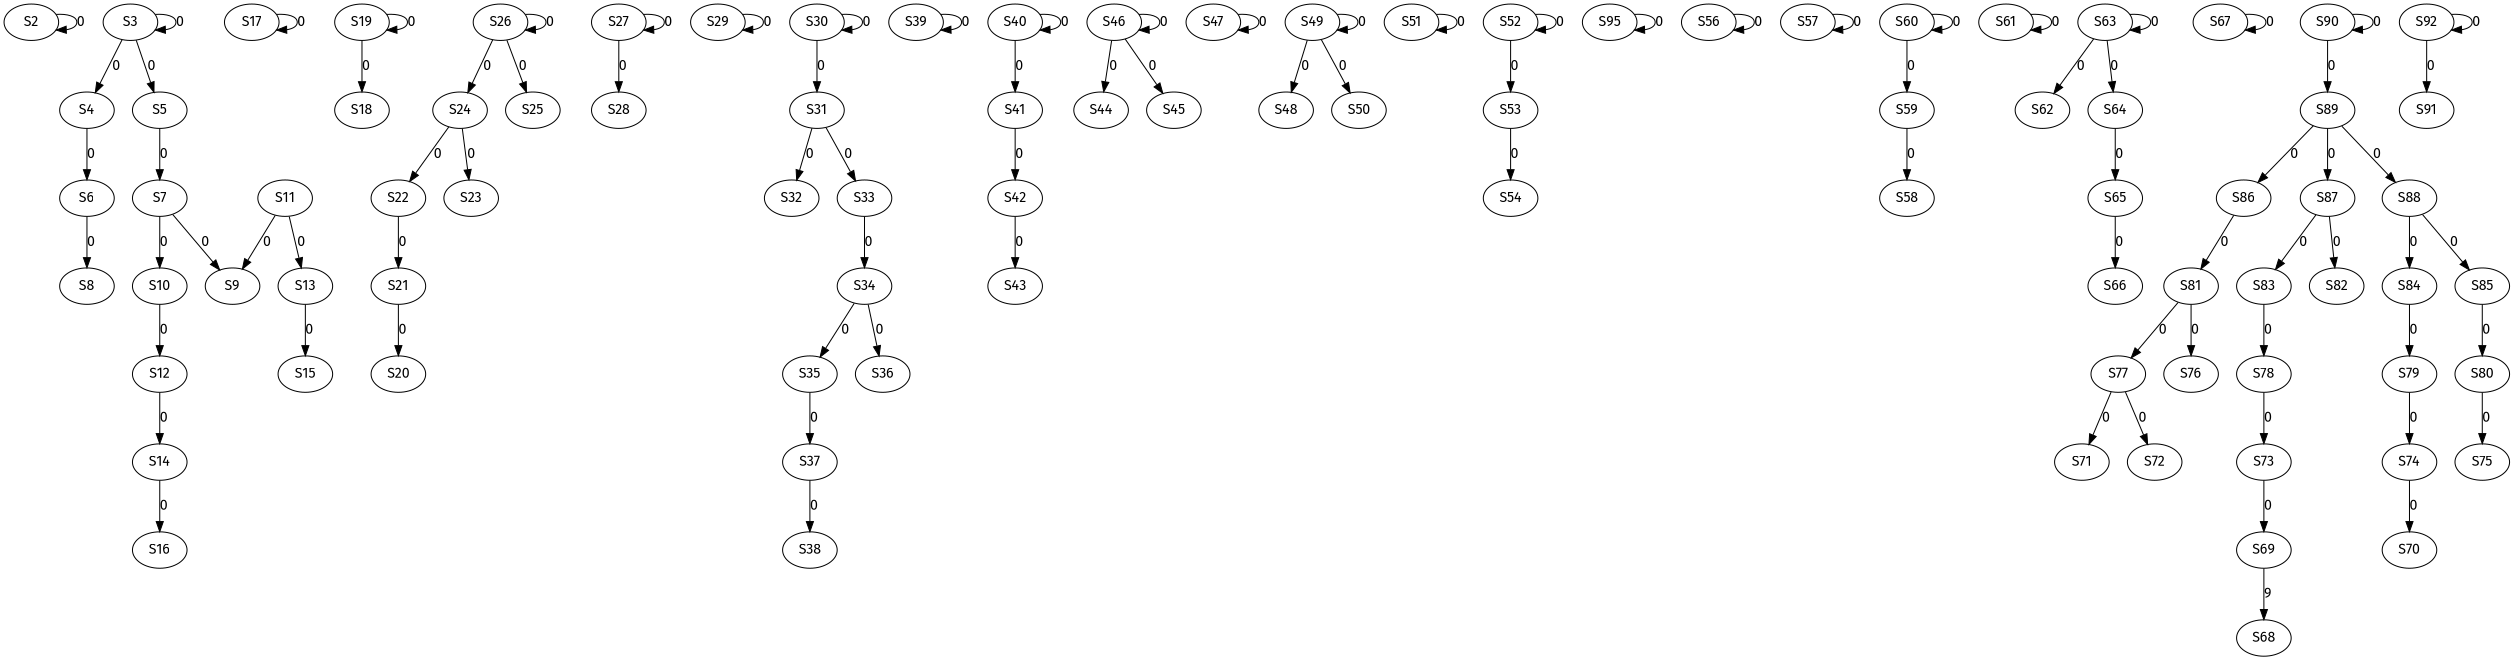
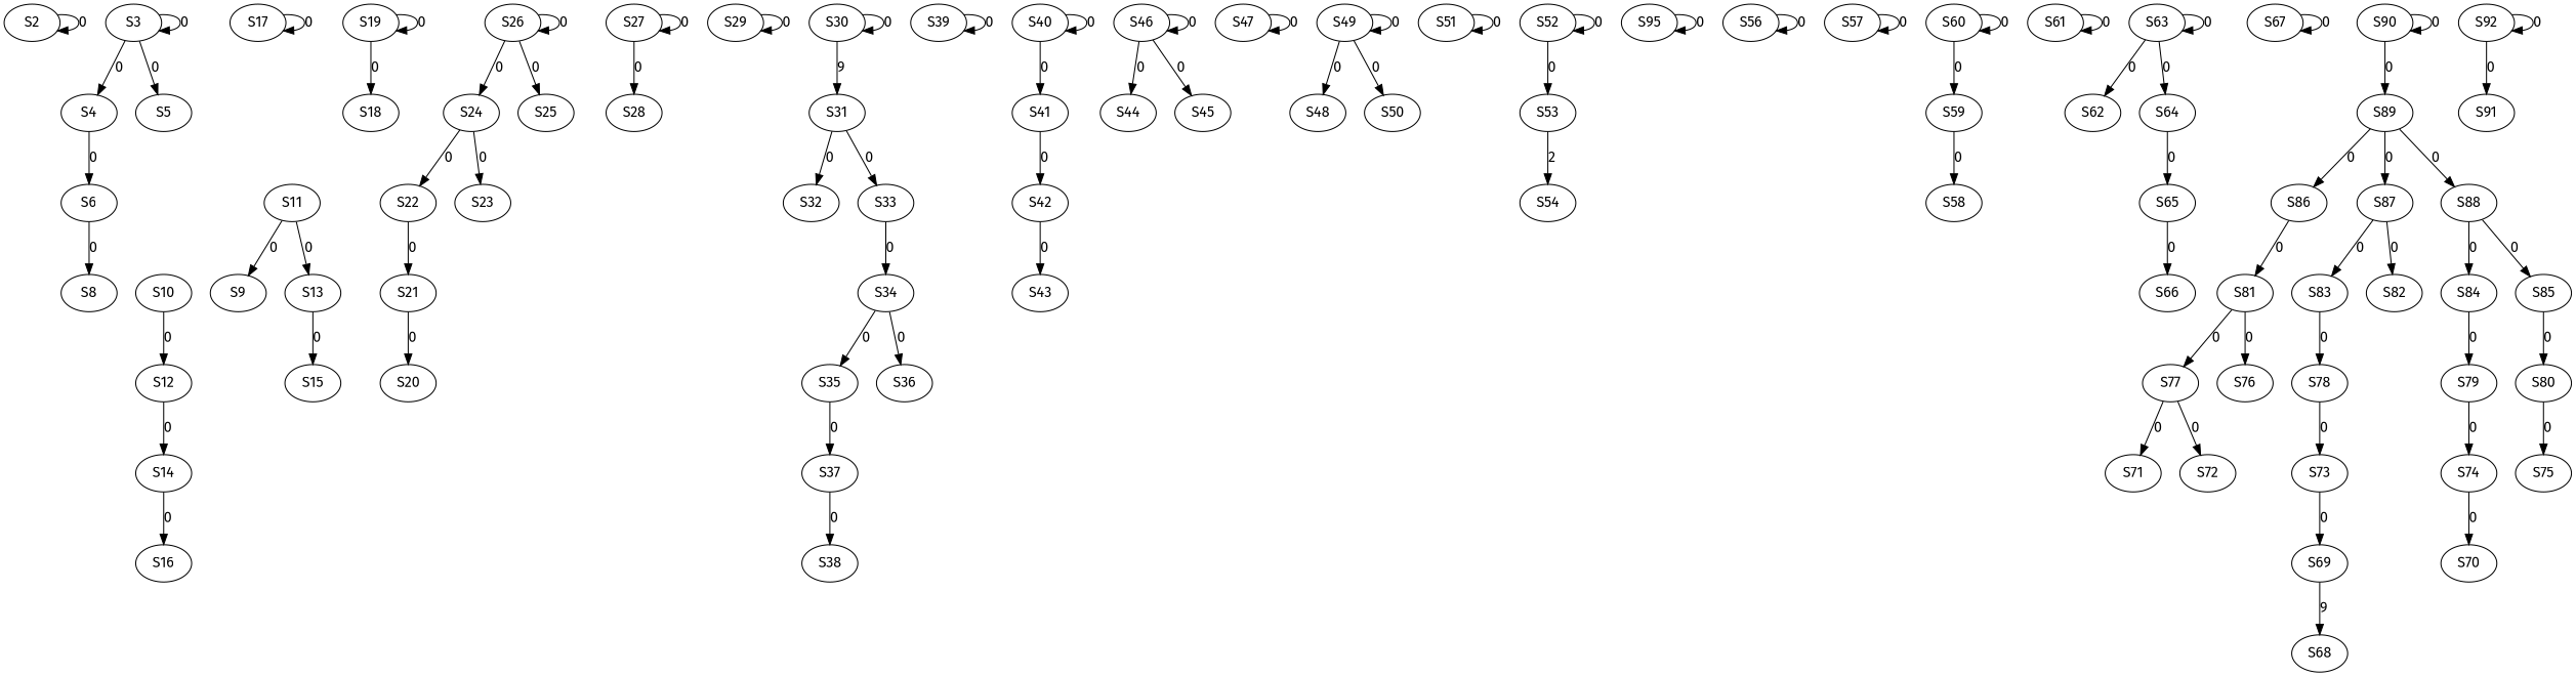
  strict digraph {
    fontname="Fira Sans"
    node [fontname="Fira Sans"]
    edge [fontname="Fira Sans"]
    S2
    S3
    S4
    S5
    S6
-   S7
    S8
    S9
    S10
    S12
    S11
    S13
    S14
    S15
    S16
    S17
    S19
    S18
    S21
    S20
    S22
    S24
    S23
    S26
    S25
    S27
    S28
    S29
    S30
    S31
    S32
    S33
    S34
    S35
    S36
    S37
    S38
    S39
    S40
    S41
    S42
    S43
    S46
    S44
    S45
    S47
    S49
    S48
    S50
    S51
    S52
    S53
    S54
    n54 [label=S95]
    S56
    S57
    S59
    S58
    S60
    S61
    S63
    S62
    S64
    S65
    S66
    S67
    S69
    S68
    S73
    S74
    S70
    S77
    S71
    S72
    S78
    S79
    S80
    S75
    S81
    S76
    S83
    S84
    S85
    S86
    S87
    S82
    S88
    S89
    S90
    S92
    S91
    S2 -> S2 [label=0]
    S3 -> S3 [label=0]
    S3 -> S4 [label=0]
    S3 -> S5 [label=0]
    S4 -> S6 [label=0]
-   S5 -> S7 [label=0]
    S6 -> S8 [label=0]
-   S7 -> S9 [label=0]
-   S7 -> S10 [label=0]
    S10 -> S12 [label=0]
    S12 -> S14 [label=0]
    S11 -> S9 [label=0]
    S11 -> S13 [label=0]
    S13 -> S15 [label=0]
    S14 -> S16 [label=0]
    S17 -> S17 [label=0]
    S19 -> S19 [label=0]
    S19 -> S18 [label=0]
    S21 -> S20 [label=0]
    S22 -> S21 [label=0]
    S24 -> S22 [label=0]
    S24 -> S23 [label=0]
    S26 -> S24 [label=0]
    S26 -> S26 [label=0]
    S26 -> S25 [label=0]
    S27 -> S27 [label=0]
    S27 -> S28 [label=0]
    S29 -> S29 [label=0]
    S30 -> S30 [label=0]
-   S30 -> S31 [label=0]
+   S30 -> S31 [label=9]
    S31 -> S32 [label=0]
    S31 -> S33 [label=0]
    S33 -> S34 [label=0]
    S34 -> S35 [label=0]
    S34 -> S36 [label=0]
    S35 -> S37 [label=0]
    S37 -> S38 [label=0]
    S39 -> S39 [label=0]
    S40 -> S40 [label=0]
    S40 -> S41 [label=0]
    S41 -> S42 [label=0]
    S42 -> S43 [label=0]
    S46 -> S46 [label=0]
    S46 -> S44 [label=0]
    S46 -> S45 [label=0]
    S47 -> S47 [label=0]
    S49 -> S49 [label=0]
    S49 -> S48 [label=0]
    S49 -> S50 [label=0]
    S51 -> S51 [label=0]
    S52 -> S52 [label=0]
    S52 -> S53 [label=0]
-   S53 -> S54 [label=0]
+   S53 -> S54 [label=2]
    n54 -> n54 [label=0]
    S56 -> S56 [label=0]
    S57 -> S57 [label=0]
    S59 -> S58 [label=0]
    S60 -> S59 [label=0]
    S60 -> S60 [label=0]
    S61 -> S61 [label=0]
    S63 -> S63 [label=0]
    S63 -> S62 [label=0]
    S63 -> S64 [label=0]
    S64 -> S65 [label=0]
    S65 -> S66 [label=0]
    S67 -> S67 [label=0]
    S69 -> S68 [label=9]
    S73 -> S69 [label=0]
    S74 -> S70 [label=0]
    S77 -> S71 [label=0]
    S77 -> S72 [label=0]
    S78 -> S73 [label=0]
    S79 -> S74 [label=0]
    S80 -> S75 [label=0]
    S81 -> S77 [label=0]
    S81 -> S76 [label=0]
    S83 -> S78 [label=0]
    S84 -> S79 [label=0]
    S85 -> S80 [label=0]
    S86 -> S81 [label=0]
    S87 -> S83 [label=0]
    S87 -> S82 [label=0]
    S88 -> S84 [label=0]
    S88 -> S85 [label=0]
    S89 -> S86 [label=0]
    S89 -> S87 [label=0]
    S89 -> S88 [label=0]
    S90 -> S89 [label=0]
    S90 -> S90 [label=0]
    S92 -> S92 [label=0]
    S92 -> S91 [label=0]
  }
